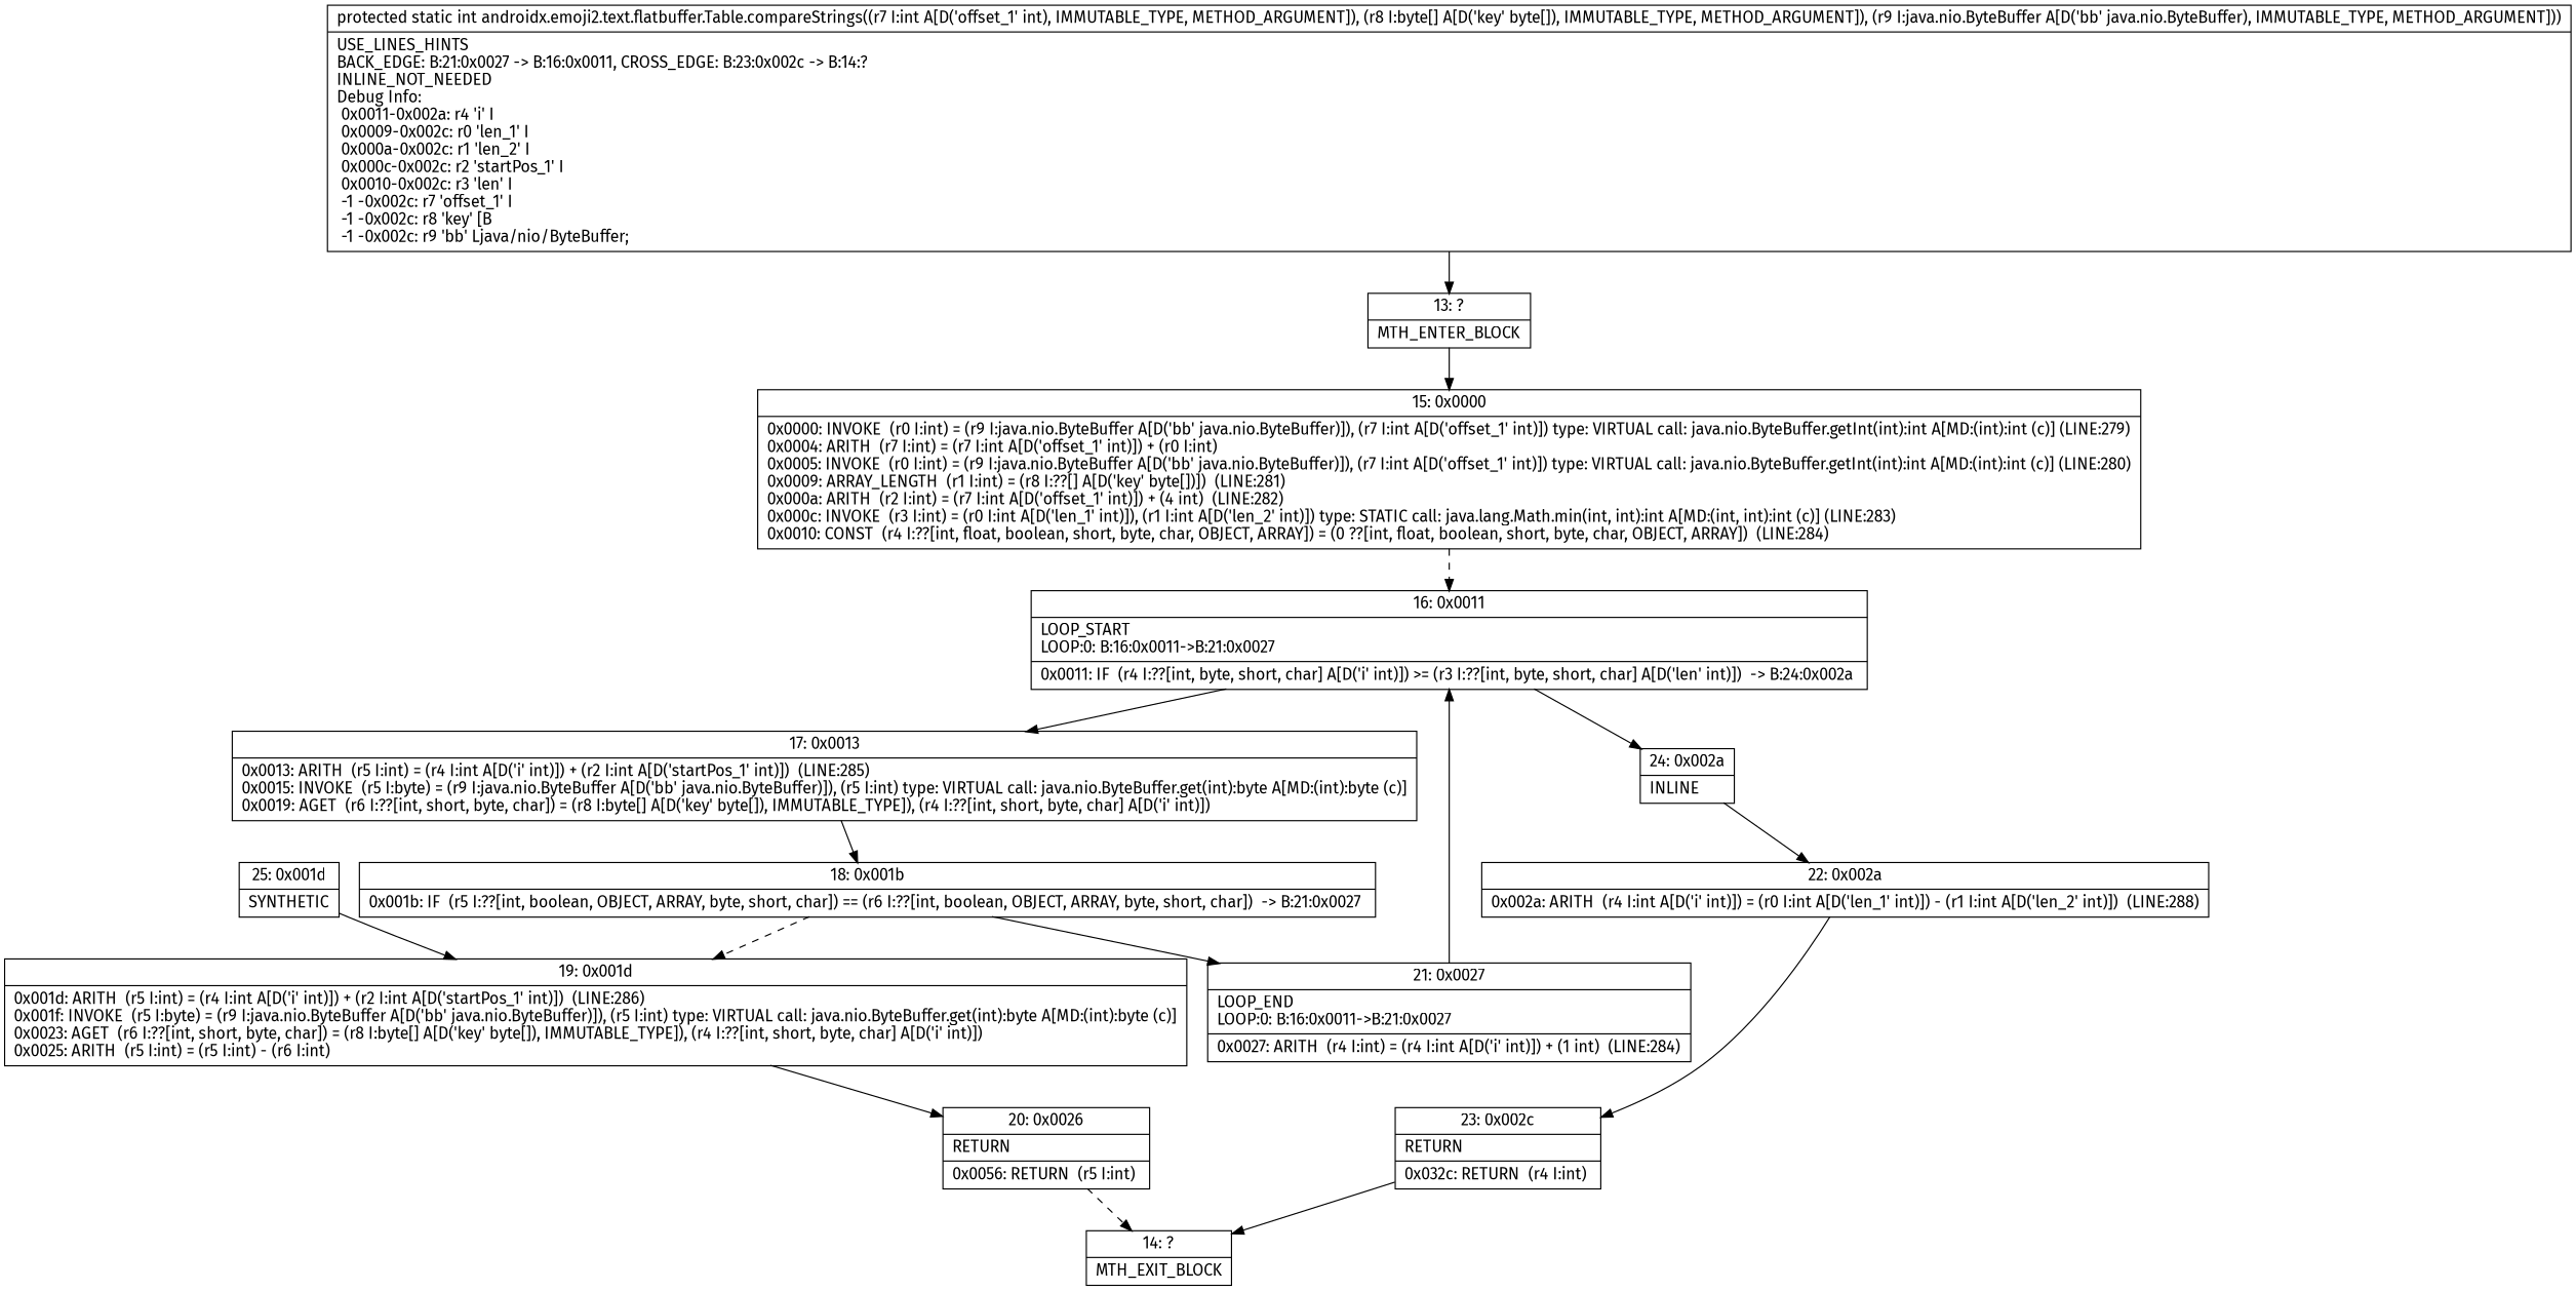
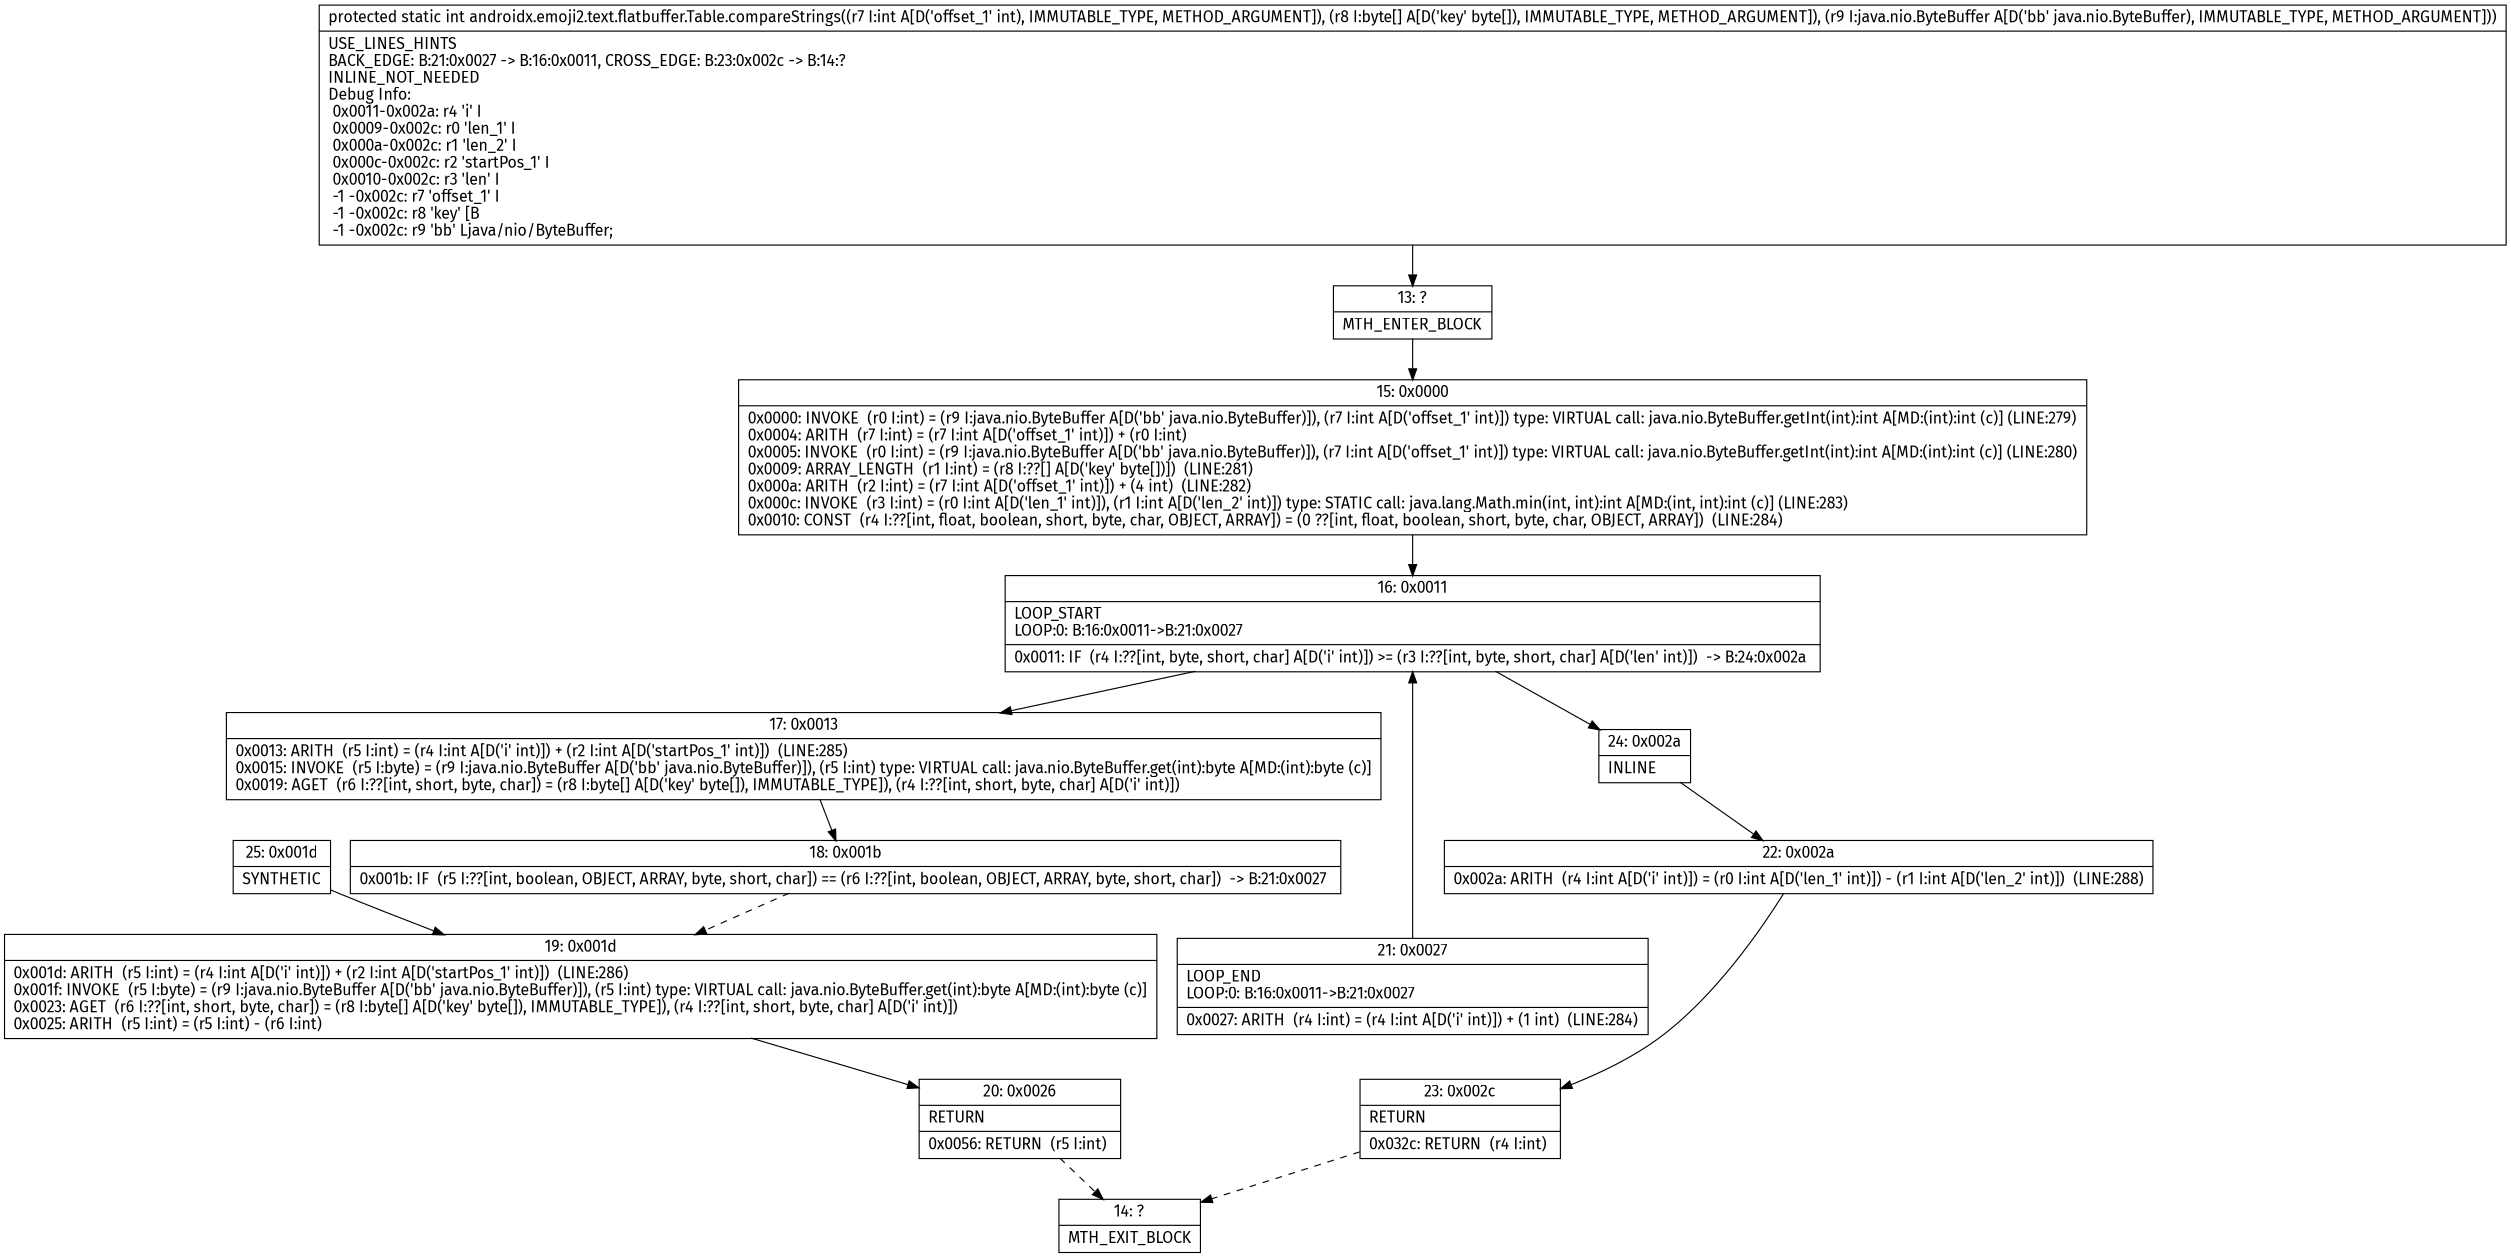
  digraph {
    fontname="Fira Sans"
    node [fontname="Fira Sans" shape=record]
    edge [fontname="Fira Sans"]
    n1 [label="{13\:\ ?|MTH_ENTER_BLOCK\l}"]
    n2 [label="{15\:\ 0x0000|0x0000: INVOKE  (r0 I:int) = (r9 I:java.nio.ByteBuffer A[D('bb' java.nio.ByteBuffer)]), (r7 I:int A[D('offset_1' int)]) type: VIRTUAL call: java.nio.ByteBuffer.getInt(int):int A[MD:(int):int (c)] (LINE:279)\l0x0004: ARITH  (r7 I:int) = (r7 I:int A[D('offset_1' int)]) + (r0 I:int) \l0x0005: INVOKE  (r0 I:int) = (r9 I:java.nio.ByteBuffer A[D('bb' java.nio.ByteBuffer)]), (r7 I:int A[D('offset_1' int)]) type: VIRTUAL call: java.nio.ByteBuffer.getInt(int):int A[MD:(int):int (c)] (LINE:280)\l0x0009: ARRAY_LENGTH  (r1 I:int) = (r8 I:??[] A[D('key' byte[])])  (LINE:281)\l0x000a: ARITH  (r2 I:int) = (r7 I:int A[D('offset_1' int)]) + (4 int)  (LINE:282)\l0x000c: INVOKE  (r3 I:int) = (r0 I:int A[D('len_1' int)]), (r1 I:int A[D('len_2' int)]) type: STATIC call: java.lang.Math.min(int, int):int A[MD:(int, int):int (c)] (LINE:283)\l0x0010: CONST  (r4 I:??[int, float, boolean, short, byte, char, OBJECT, ARRAY]) = (0 ??[int, float, boolean, short, byte, char, OBJECT, ARRAY])  (LINE:284)\l}"]
    n3 [label="{16\:\ 0x0011|LOOP_START\lLOOP:0: B:16:0x0011\-\>B:21:0x0027\l|0x0011: IF  (r4 I:??[int, byte, short, char] A[D('i' int)]) \>= (r3 I:??[int, byte, short, char] A[D('len' int)])  \-\> B:24:0x002a \l}"]
    n4 [label="{17\:\ 0x0013|0x0013: ARITH  (r5 I:int) = (r4 I:int A[D('i' int)]) + (r2 I:int A[D('startPos_1' int)])  (LINE:285)\l0x0015: INVOKE  (r5 I:byte) = (r9 I:java.nio.ByteBuffer A[D('bb' java.nio.ByteBuffer)]), (r5 I:int) type: VIRTUAL call: java.nio.ByteBuffer.get(int):byte A[MD:(int):byte (c)]\l0x0019: AGET  (r6 I:??[int, short, byte, char]) = (r8 I:byte[] A[D('key' byte[]), IMMUTABLE_TYPE]), (r4 I:??[int, short, byte, char] A[D('i' int)]) \l}"]
    n5 [label="{24\:\ 0x002a|INLINE\l}"]
    n6 [label="{18\:\ 0x001b|0x001b: IF  (r5 I:??[int, boolean, OBJECT, ARRAY, byte, short, char]) == (r6 I:??[int, boolean, OBJECT, ARRAY, byte, short, char])  \-\> B:21:0x0027 \l}"]
    n7 [label="{22\:\ 0x002a|0x002a: ARITH  (r4 I:int A[D('i' int)]) = (r0 I:int A[D('len_1' int)]) \- (r1 I:int A[D('len_2' int)])  (LINE:288)\l}"]
    n8 [label="{21\:\ 0x0027|LOOP_END\lLOOP:0: B:16:0x0011\-\>B:21:0x0027\l|0x0027: ARITH  (r4 I:int) = (r4 I:int A[D('i' int)]) + (1 int)  (LINE:284)\l}"]
    n9 [label="{19\:\ 0x001d|0x001d: ARITH  (r5 I:int) = (r4 I:int A[D('i' int)]) + (r2 I:int A[D('startPos_1' int)])  (LINE:286)\l0x001f: INVOKE  (r5 I:byte) = (r9 I:java.nio.ByteBuffer A[D('bb' java.nio.ByteBuffer)]), (r5 I:int) type: VIRTUAL call: java.nio.ByteBuffer.get(int):byte A[MD:(int):byte (c)]\l0x0023: AGET  (r6 I:??[int, short, byte, char]) = (r8 I:byte[] A[D('key' byte[]), IMMUTABLE_TYPE]), (r4 I:??[int, short, byte, char] A[D('i' int)]) \l0x0025: ARITH  (r5 I:int) = (r5 I:int) \- (r6 I:int) \l}"]
    n10 [label="{25\:\ 0x001d|SYNTHETIC\l}"]
    n11 [label="{20\:\ 0x0026|RETURN\l|0x0056: RETURN  (r5 I:int) \l}"]
    n12 [label="{14\:\ ?|MTH_EXIT_BLOCK\l}"]
    n13 [label="{23\:\ 0x002c|RETURN\l|0x032c: RETURN  (r4 I:int) \l}"]
    n14 [label="{protected static int androidx.emoji2.text.flatbuffer.Table.compareStrings((r7 I:int A[D('offset_1' int), IMMUTABLE_TYPE, METHOD_ARGUMENT]), (r8 I:byte[] A[D('key' byte[]), IMMUTABLE_TYPE, METHOD_ARGUMENT]), (r9 I:java.nio.ByteBuffer A[D('bb' java.nio.ByteBuffer), IMMUTABLE_TYPE, METHOD_ARGUMENT]))  | USE_LINES_HINTS\lBACK_EDGE: B:21:0x0027 \-\> B:16:0x0011, CROSS_EDGE: B:23:0x002c \-\> B:14:?\lINLINE_NOT_NEEDED\lDebug Info:\l  0x0011\-0x002a: r4 'i' I\l  0x0009\-0x002c: r0 'len_1' I\l  0x000a\-0x002c: r1 'len_2' I\l  0x000c\-0x002c: r2 'startPos_1' I\l  0x0010\-0x002c: r3 'len' I\l  \-1 \-0x002c: r7 'offset_1' I\l  \-1 \-0x002c: r8 'key' [B\l  \-1 \-0x002c: r9 'bb' Ljava\/nio\/ByteBuffer;\l}"]
    n1 -> n2
-   n2 -> n3 [style=dashed]
+   n2 -> n3
    n3 -> n4 [style=solid]
    n3 -> n5
    n4 -> n6
    n5 -> n7
-   n6 -> n8
    n6 -> n9 [style=dashed]
    n7 -> n13
    n8 -> n3
    n9 -> n11
    n10 -> n9
    n11 -> n12 [style=dashed]
-   n13 -> n12
+   n13 -> n12 [style=dashed]
    n14 -> n1
  }
